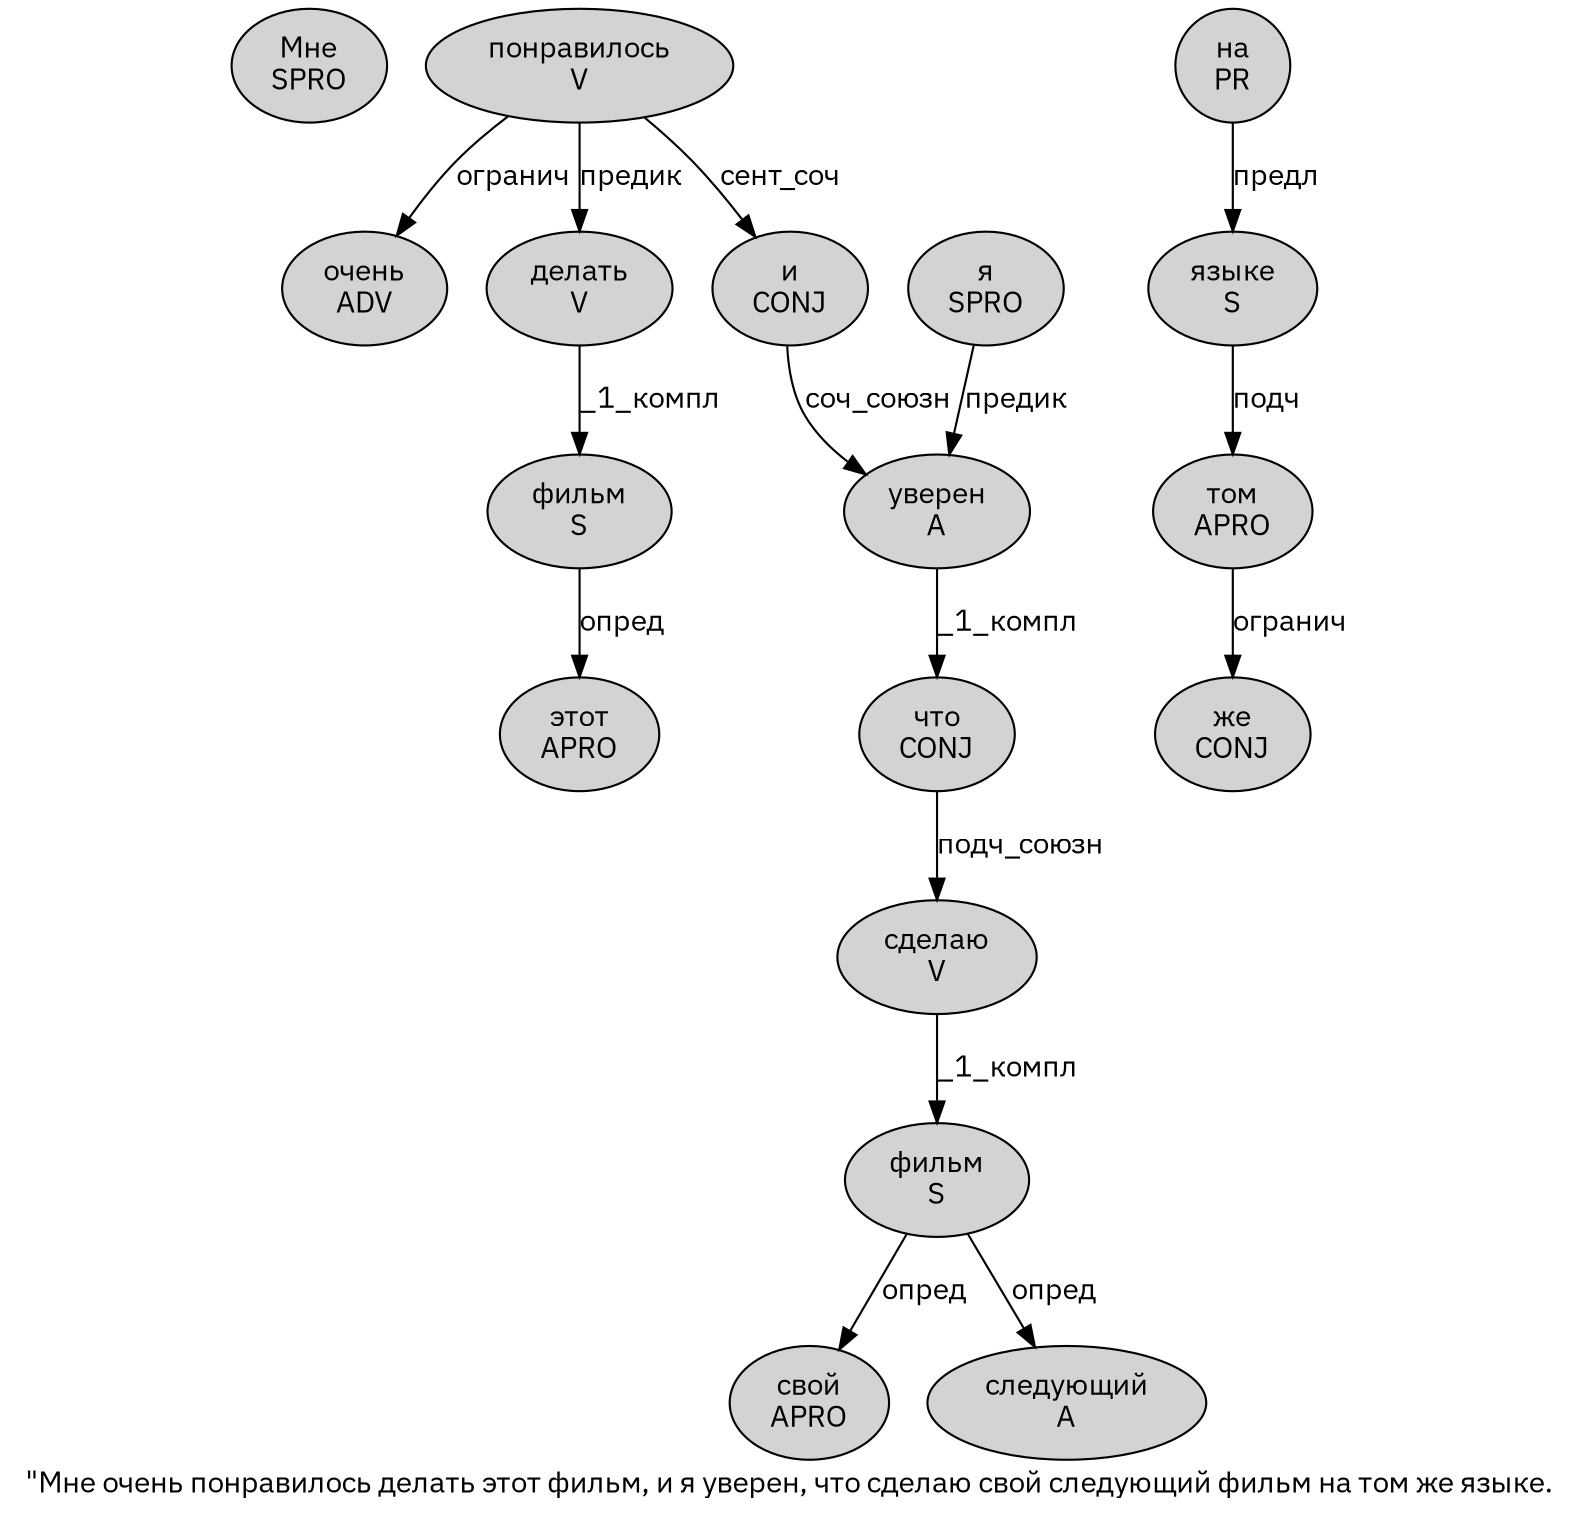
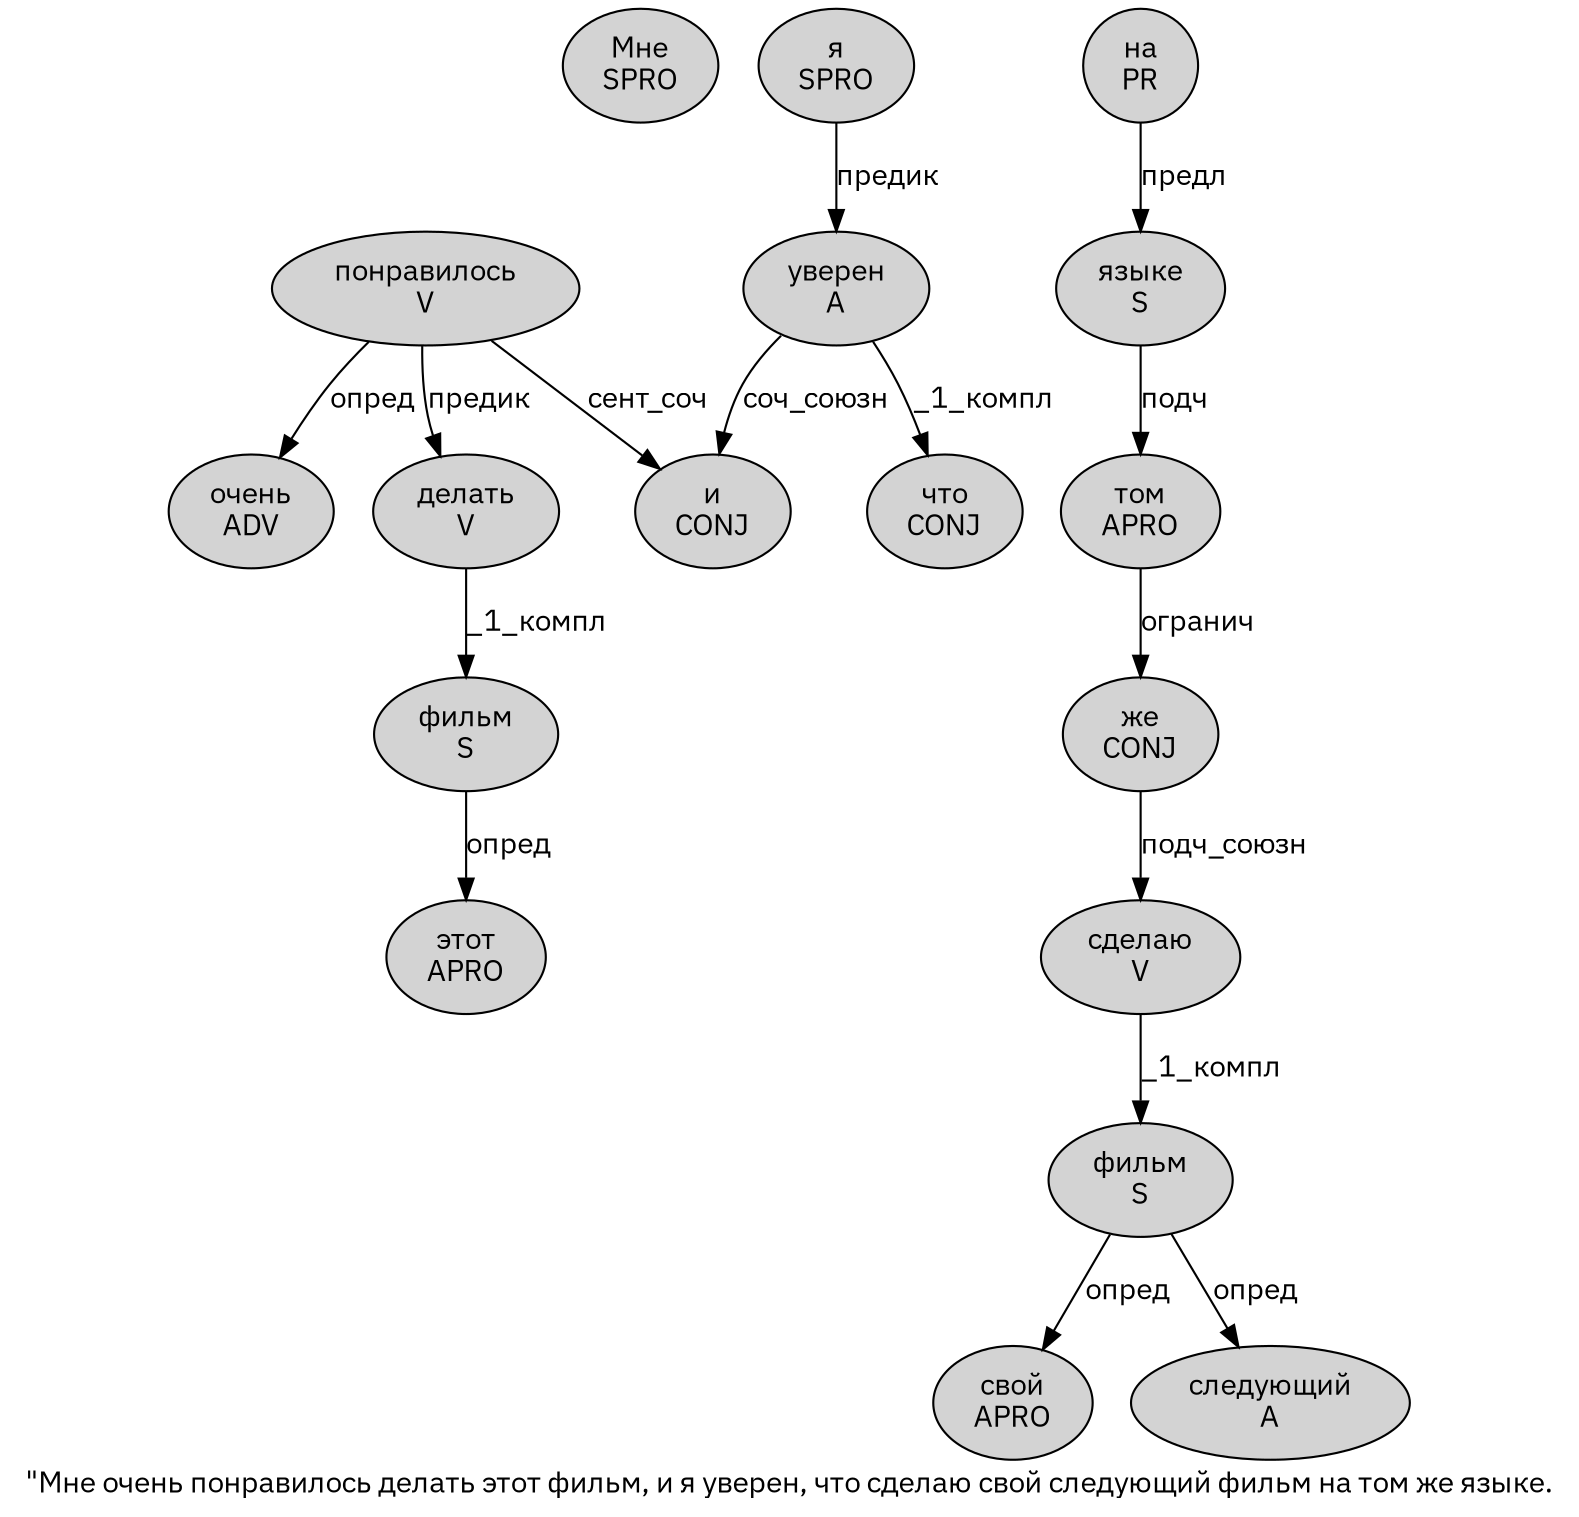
  digraph {
    fontname="IBM Plex Sans"
    label="\"Мне очень понравилось делать этот фильм, и я уверен, что сделаю свой следующий фильм на том же языке."
    node [fillcolor=lightgray fontname="IBM Plex Sans" penwidth=1 shape=ellipse style=filled]
    edge [fontname="IBM Plex Sans"]
    n1 [label="Мне\nSPRO"]
    n2 [label="очень\nADV"]
    n3 [label="понравилось\nV"]
    n4 [label="делать\nV"]
    n5 [label="и\nCONJ"]
    n6 [label="фильм\nS"]
    n7 [label="уверен\nA"]
    n8 [label="этот\nAPRO"]
    n9 [label="что\nCONJ"]
    n10 [label="я\nSPRO"]
    n11 [label="сделаю\nV"]
    n12 [label="фильм\nS"]
    n13 [label="свой\nAPRO"]
    n14 [label="следующий\nA"]
    n15 [label="на\nPR"]
    n16 [label="языке\nS"]
    n17 [label="том\nAPRO"]
    n18 [label="же\nCONJ"]
-   n3 -> n2 [label="огранич"]
+   n3 -> n2 [label="опред"]
    n3 -> n4 [label="предик"]
    n3 -> n5 [label="сент_соч"]
    n4 -> n6 [label="_1_компл"]
-   n5 -> n7 [label="соч_союзн"]
+   n7 -> n5 [label="соч_союзн"]
    n6 -> n8 [label="опред"]
    n7 -> n9 [label="_1_компл"]
-   n9 -> n11 [label="подч_союзн"]
+   n18 -> n11 [label="подч_союзн"]
    n10 -> n7 [label="предик"]
    n11 -> n12 [label="_1_компл"]
    n12 -> n13 [label="опред"]
    n12 -> n14 [label="опред"]
    n15 -> n16 [label="предл"]
    n16 -> n17 [label="подч"]
    n17 -> n18 [label="огранич"]
  }
